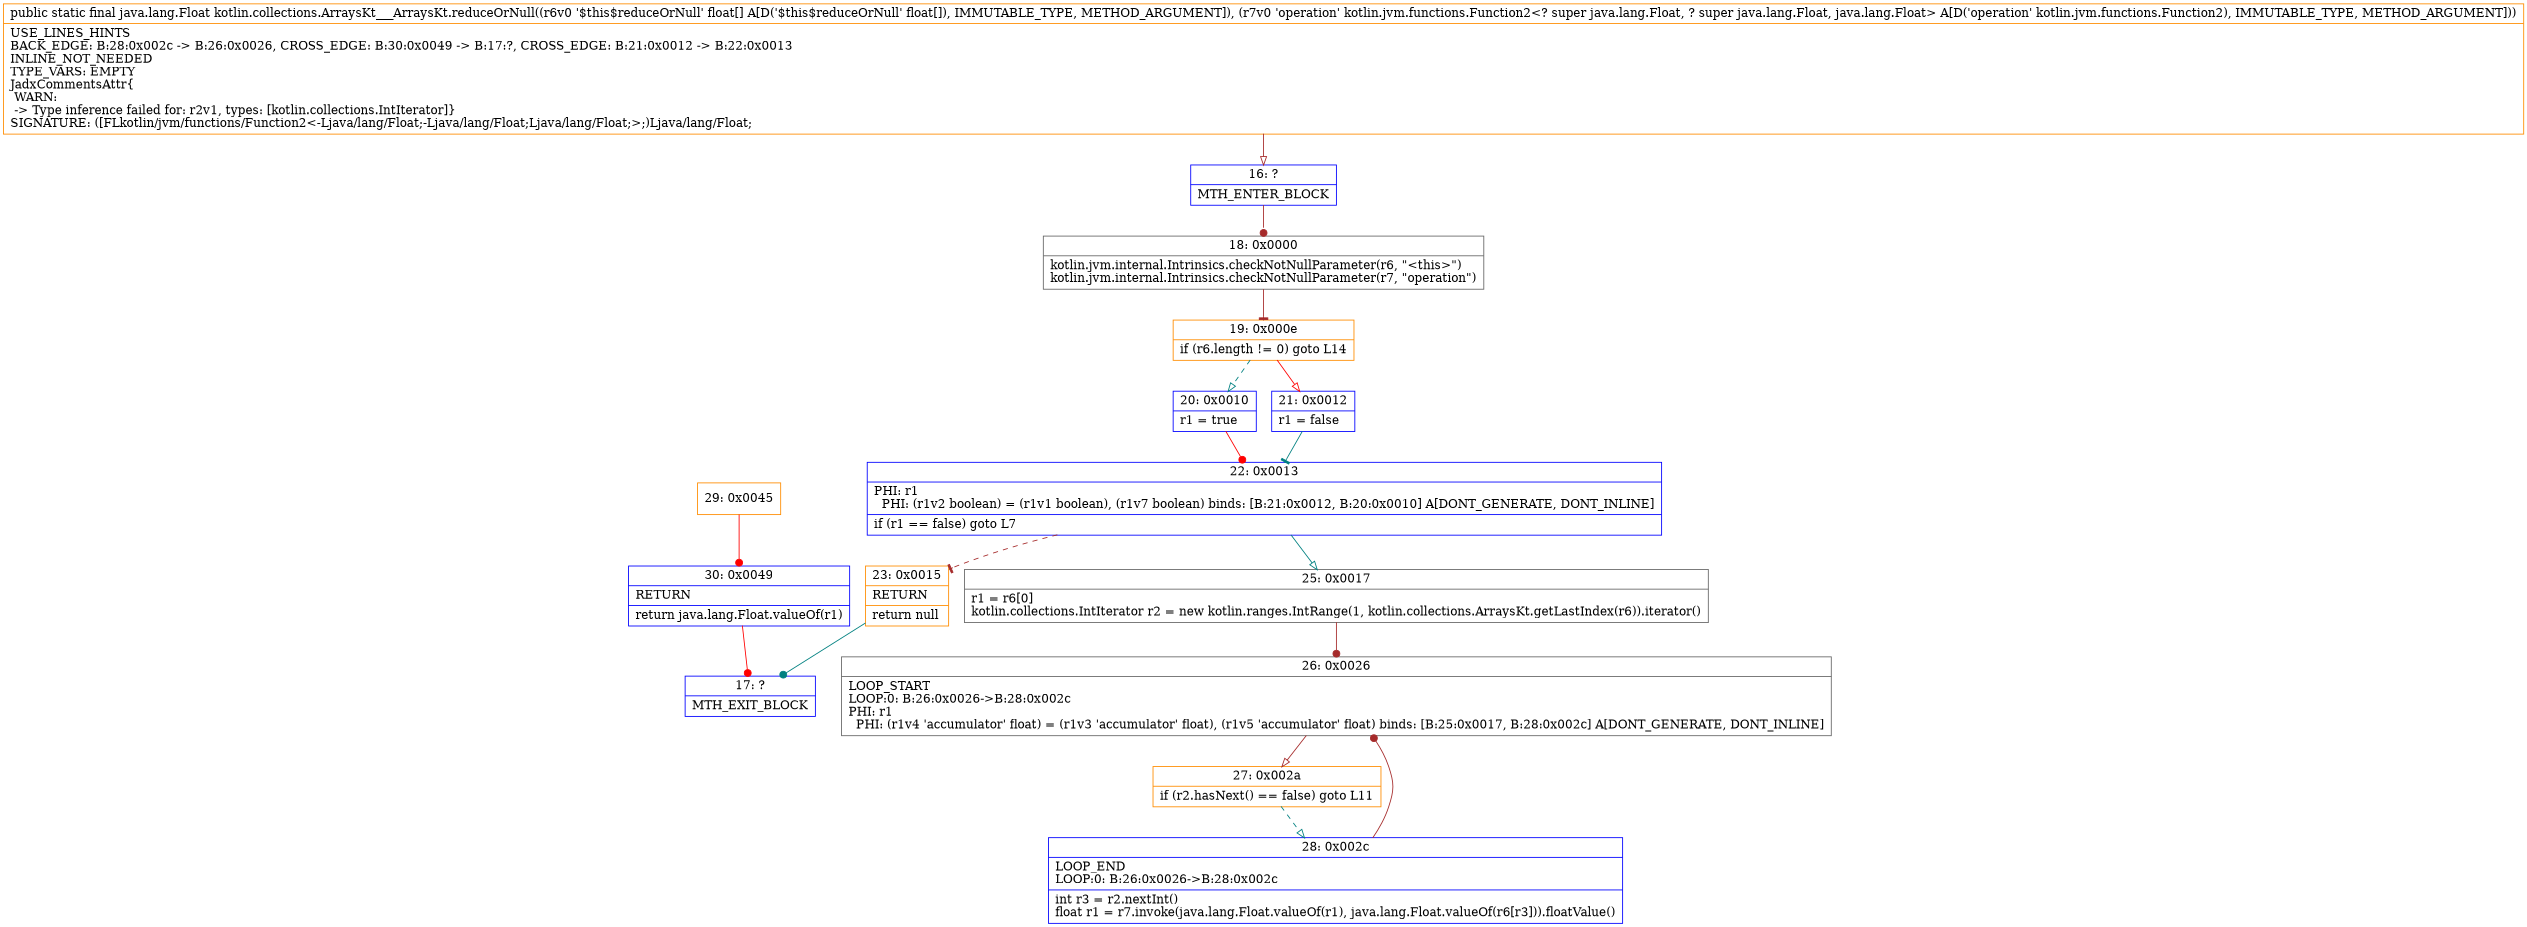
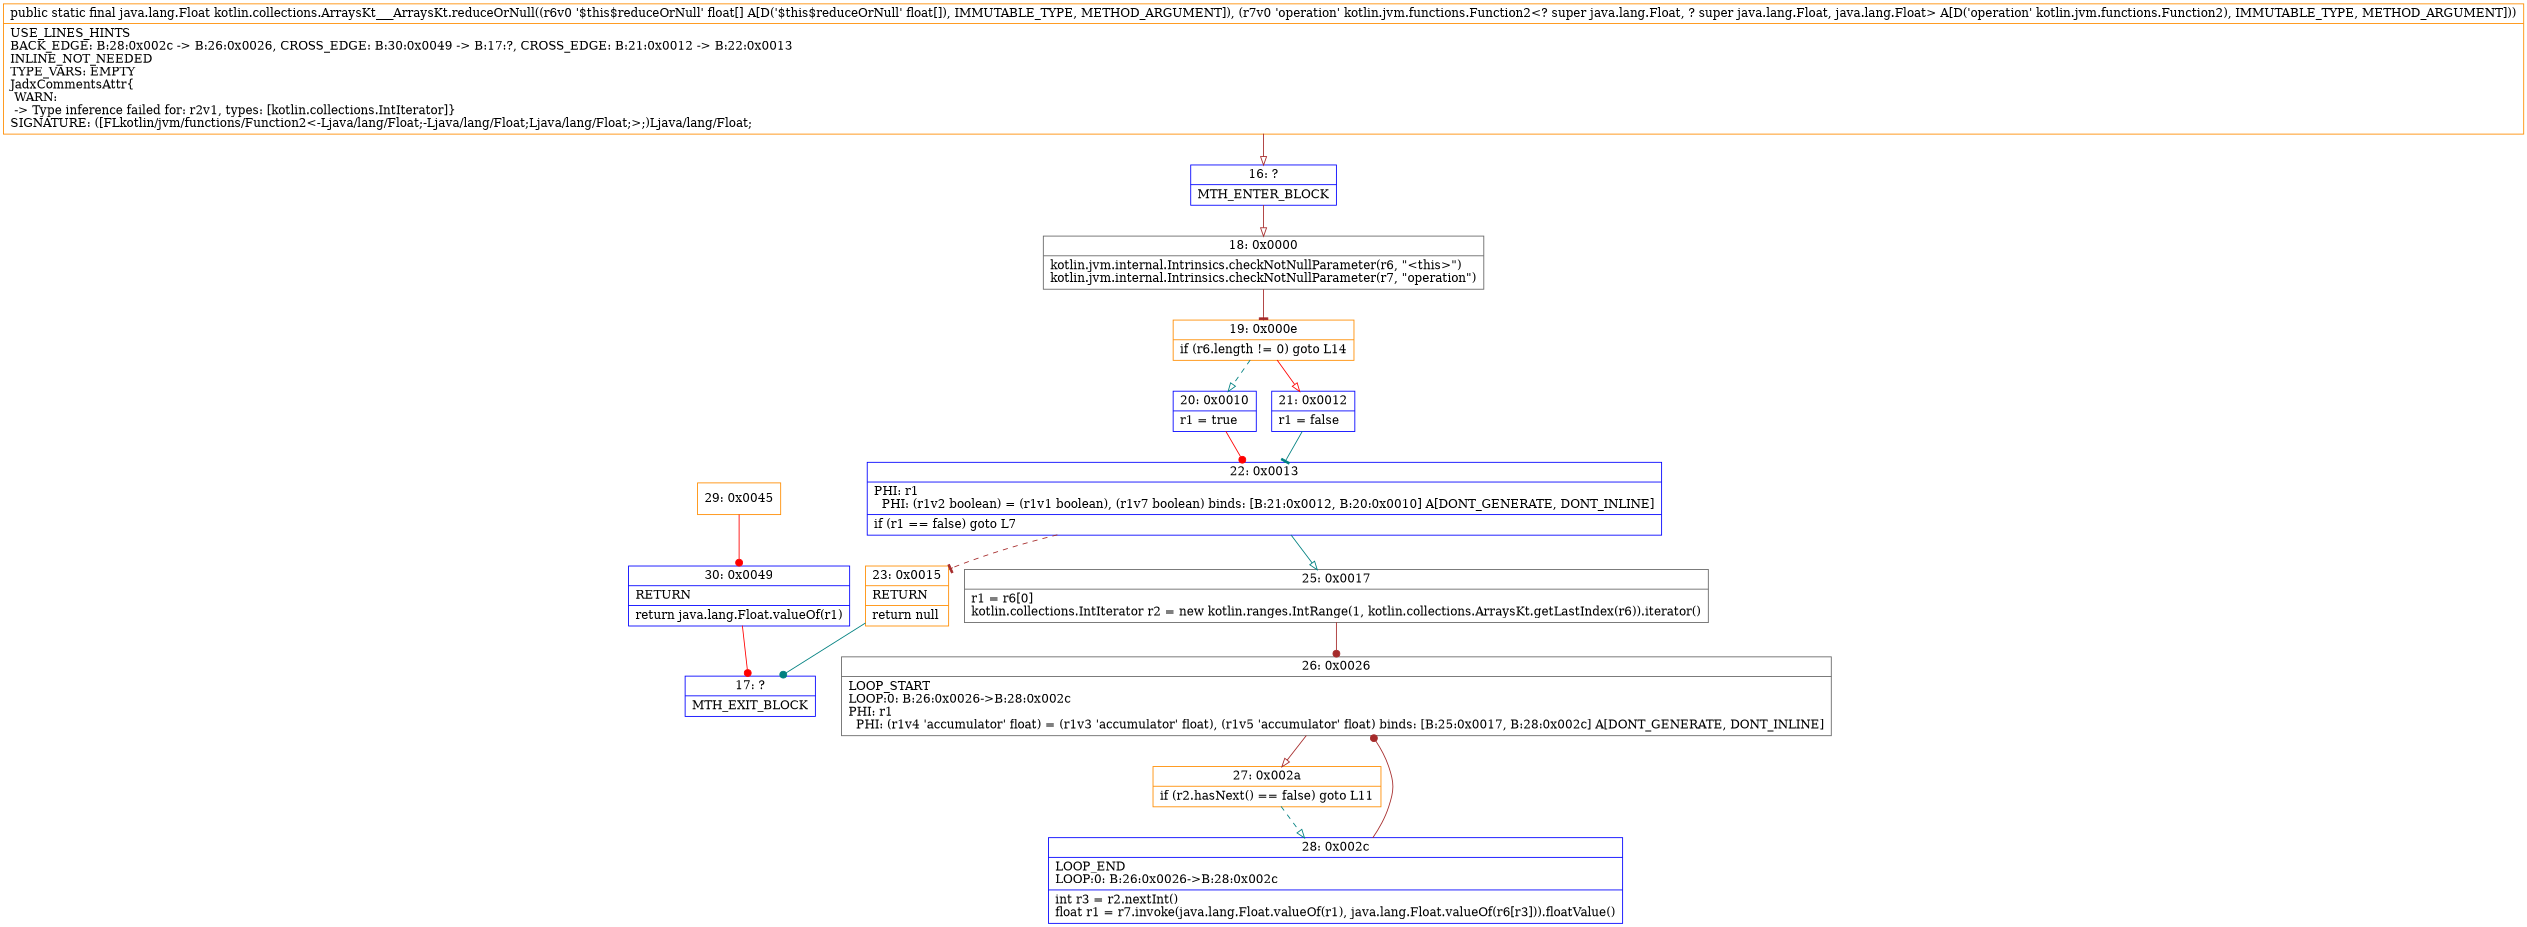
  digraph {
    node [color=blue shape=record]
    edge [arrowhead=onormal color=brown]
    n1 [label="{16\:\ ?|MTH_ENTER_BLOCK\l}"]
    n2 [color=gray40 label="{18\:\ 0x0000|kotlin.jvm.internal.Intrinsics.checkNotNullParameter(r6, \"\<this\>\")\lkotlin.jvm.internal.Intrinsics.checkNotNullParameter(r7, \"operation\")\l}"]
    n3 [color=darkorange label="{19\:\ 0x000e|if (r6.length != 0) goto L14\l}"]
    n4 [label="{20\:\ 0x0010|r1 = true\l}"]
    n5 [label="{21\:\ 0x0012|r1 = false\l}"]
    n6 [label="{22\:\ 0x0013|PHI: r1 \l  PHI: (r1v2 boolean) = (r1v1 boolean), (r1v7 boolean) binds: [B:21:0x0012, B:20:0x0010] A[DONT_GENERATE, DONT_INLINE]\l|if (r1 == false) goto L7\l}"]
    n7 [color=darkorange label="{23\:\ 0x0015|RETURN\l|return null\l}"]
    n8 [color=gray40 label="{25\:\ 0x0017|r1 = r6[0]\lkotlin.collections.IntIterator r2 = new kotlin.ranges.IntRange(1, kotlin.collections.ArraysKt.getLastIndex(r6)).iterator()\l}"]
    n9 [label="{17\:\ ?|MTH_EXIT_BLOCK\l}"]
    n10 [color=gray40 label="{26\:\ 0x0026|LOOP_START\lLOOP:0: B:26:0x0026\-\>B:28:0x002c\lPHI: r1 \l  PHI: (r1v4 'accumulator' float) = (r1v3 'accumulator' float), (r1v5 'accumulator' float) binds: [B:25:0x0017, B:28:0x002c] A[DONT_GENERATE, DONT_INLINE]\l}"]
    n11 [color=darkorange label="{27\:\ 0x002a|if (r2.hasNext() == false) goto L11\l}"]
    n12 [label="{28\:\ 0x002c|LOOP_END\lLOOP:0: B:26:0x0026\-\>B:28:0x002c\l|int r3 = r2.nextInt()\lfloat r1 = r7.invoke(java.lang.Float.valueOf(r1), java.lang.Float.valueOf(r6[r3])).floatValue()\l}"]
    n13 [color=darkorange label="{29\:\ 0x0045}"]
    n14 [label="{30\:\ 0x0049|RETURN\l|return java.lang.Float.valueOf(r1)\l}"]
    n15 [color=darkorange label="{public static final java.lang.Float kotlin.collections.ArraysKt___ArraysKt.reduceOrNull((r6v0 '$this$reduceOrNull' float[] A[D('$this$reduceOrNull' float[]), IMMUTABLE_TYPE, METHOD_ARGUMENT]), (r7v0 'operation' kotlin.jvm.functions.Function2\<? super java.lang.Float, ? super java.lang.Float, java.lang.Float\> A[D('operation' kotlin.jvm.functions.Function2), IMMUTABLE_TYPE, METHOD_ARGUMENT]))  | USE_LINES_HINTS\lBACK_EDGE: B:28:0x002c \-\> B:26:0x0026, CROSS_EDGE: B:30:0x0049 \-\> B:17:?, CROSS_EDGE: B:21:0x0012 \-\> B:22:0x0013\lINLINE_NOT_NEEDED\lTYPE_VARS: EMPTY\lJadxCommentsAttr\{\l WARN: \l \-\> Type inference failed for: r2v1, types: [kotlin.collections.IntIterator]\}\lSIGNATURE: ([FLkotlin\/jvm\/functions\/Function2\<\-Ljava\/lang\/Float;\-Ljava\/lang\/Float;Ljava\/lang\/Float;\>;)Ljava\/lang\/Float;\l}"]
-   n1 -> n2 [arrowhead=dot]
+   n1 -> n2
    n2 -> n3 [arrowhead=tee]
    n3 -> n4 [color=teal style=dashed]
    n3 -> n5 [color=red]
    n4 -> n6 [arrowhead=dot color=red]
    n5 -> n6 [arrowhead=tee color=teal]
    n6 -> n7 [arrowhead=tee style=dashed]
    n6 -> n8 [color=teal]
    n7 -> n9 [arrowhead=dot color=teal]
    n8 -> n10 [arrowhead=dot]
    n10 -> n11
    n11 -> n12 [color=teal style=dashed]
    n12 -> n10 [arrowhead=dot]
    n13 -> n14 [arrowhead=dot color=red]
    n14 -> n9 [arrowhead=dot color=red]
    n15 -> n1
  }
